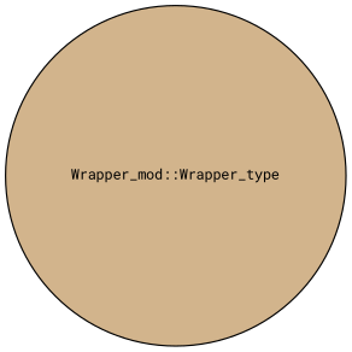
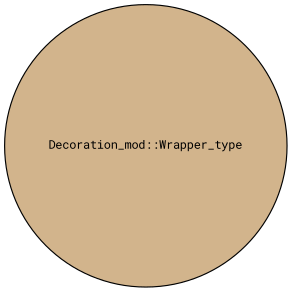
  digraph {
    rankdir=LR
    fontname="Roboto Mono"
-   n1 [color=black fillcolor=tan fontname="Roboto Mono" fontsize=10 height=0.2 label="Wrapper_mod::Wrapper_type" shape=circle style=filled width=0.4]
+   n1 [color=black fillcolor=tan fontname="Roboto Mono" fontsize=10 height=0.2 label="Decoration_mod::Wrapper_type" shape=circle style=filled width=0.4]
  }
